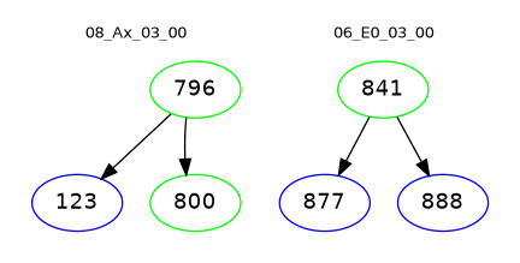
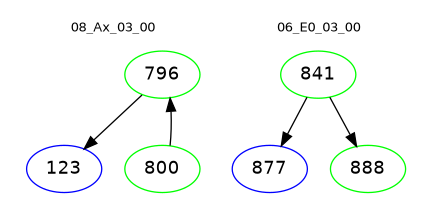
  digraph {
    fontname="DejaVu Sans"
    node [color=green fontname="DejaVu Sans"]
    edge [color=black fontname="DejaVu Sans"]
    n1 [label=796]
    n2 [color=blue label=123]
    n3 [label=800]
    n4 [label=841]
    n5 [color=blue label=877]
-   n6 [color=blue label=888]
+   n6 [label=888]
    subgraph cluster_1 {
      color=white
      fontsize=10
      label="08_Ax_03_00"
      n1
      n2
      n3
    }
    subgraph cluster_2 {
      color=white
      fontsize=10
      label="06_E0_03_00"
      n4
      n5
      n6
    }
    n1 -> n2
-   n1 -> n3
+   n3 -> n1
    n4 -> n5
    n4 -> n6
  }
